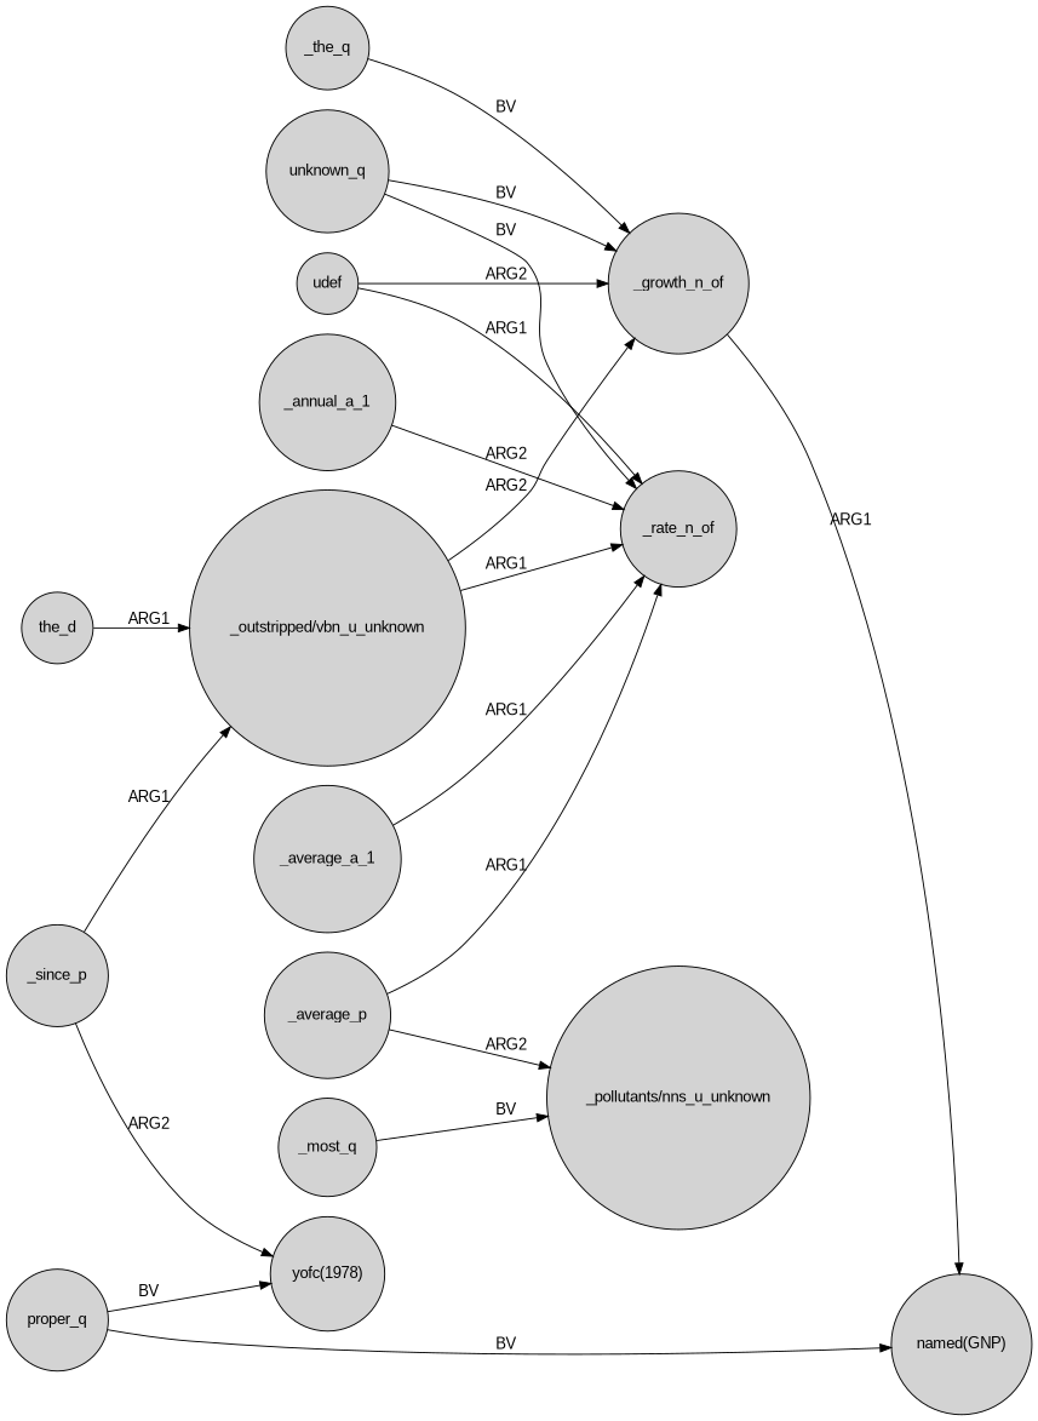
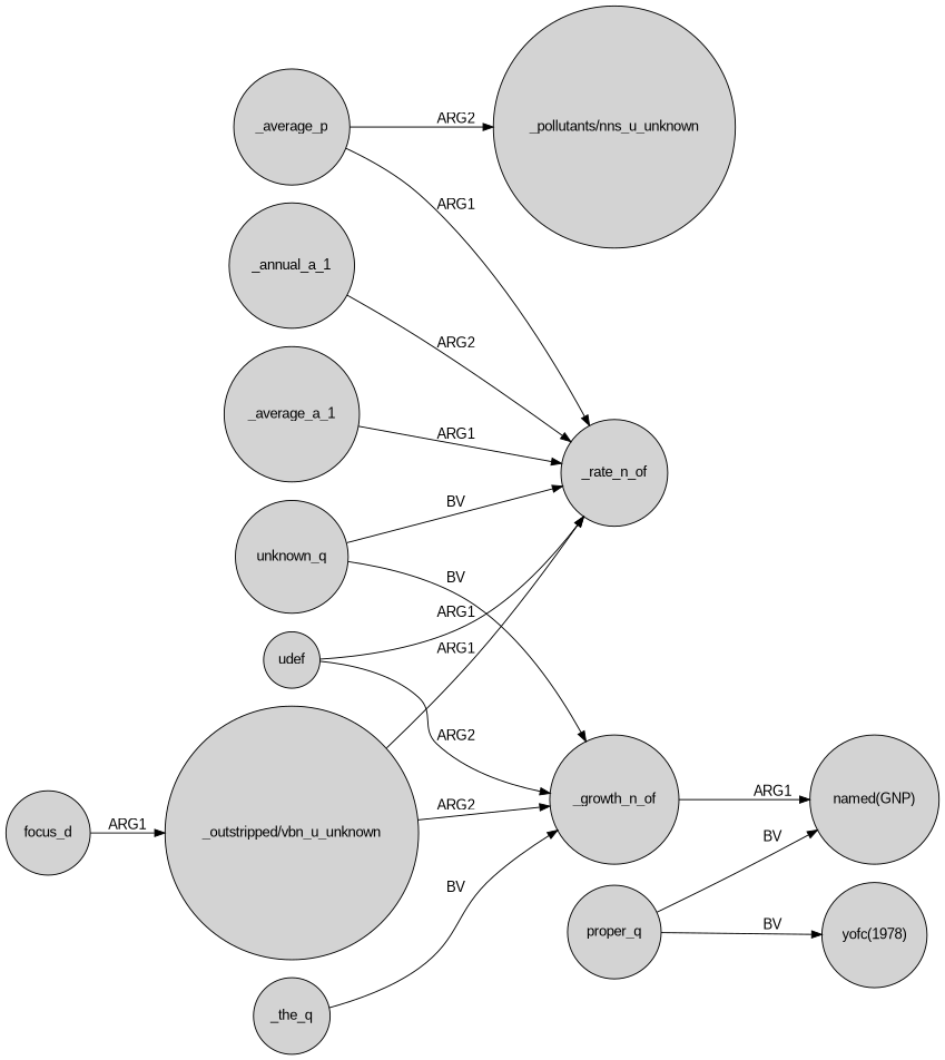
  digraph {
    fontname="Liberation Sans"
    rankdir=LR
    node [fontname="Liberation Sans" shape=circle style=filled]
    edge [fontname="Liberation Sans"]
-   _since_p
    "_outstripped/vbn_u_unknown"
    "yofc(1978)"
    _rate_n_of
    _growth_n_of
    "named(GNP)"
-   focus_d [label=the_d]
+   focus_d
    n8 [label=_average_p]
    "_pollutants/nns_u_unknown"
    n10 [label=udef]
    n11 [label=unknown_q]
    proper_q
    _annual_a_1
    _the_q
    _average_a_1
-   _most_q
-   _since_p -> "_outstripped/vbn_u_unknown" [label=ARG1]
-   _since_p -> "yofc(1978)" [label=ARG2]
    "_outstripped/vbn_u_unknown" -> _rate_n_of [label=ARG1]
    "_outstripped/vbn_u_unknown" -> _growth_n_of [label=ARG2]
    _growth_n_of -> "named(GNP)" [label=ARG1]
    focus_d -> "_outstripped/vbn_u_unknown" [label=ARG1]
    n8 -> _rate_n_of [label=ARG1]
    n8 -> "_pollutants/nns_u_unknown" [label=ARG2]
    n10 -> _rate_n_of [label=ARG1]
    n10 -> _growth_n_of [label=ARG2]
    n11 -> _rate_n_of [label=BV]
    n11 -> _growth_n_of [label=BV]
    proper_q -> "yofc(1978)" [label=BV]
    proper_q -> "named(GNP)" [label=BV]
    _annual_a_1 -> _rate_n_of [label=ARG2]
    _the_q -> _growth_n_of [label=BV]
    _average_a_1 -> _rate_n_of [label=ARG1]
-   _most_q -> "_pollutants/nns_u_unknown" [label=BV]
  }
